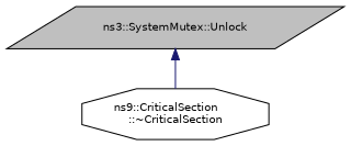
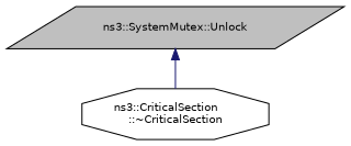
  digraph {
    rankdir=TB
    node [color=black fontname=Helvetica fontsize=10 style=filled]
    n1 [fillcolor=grey75 fontcolor=black height=0.2 label="ns3::SystemMutex::Unlock" shape=parallelogram width=0.4]
-   n2 [fillcolor=white height=0.2 label="ns9::CriticalSection\l::~CriticalSection" shape=octagon width=0.4]
+   n2 [fillcolor=white height=0.2 label="ns3::CriticalSection\l::~CriticalSection" shape=octagon width=0.4]
    n1 -> n2 [color=midnightblue dir=back fontname=Helvetica fontsize=10 labelfontname=Helvetica labelfontsize=10 style=solid]
  }
